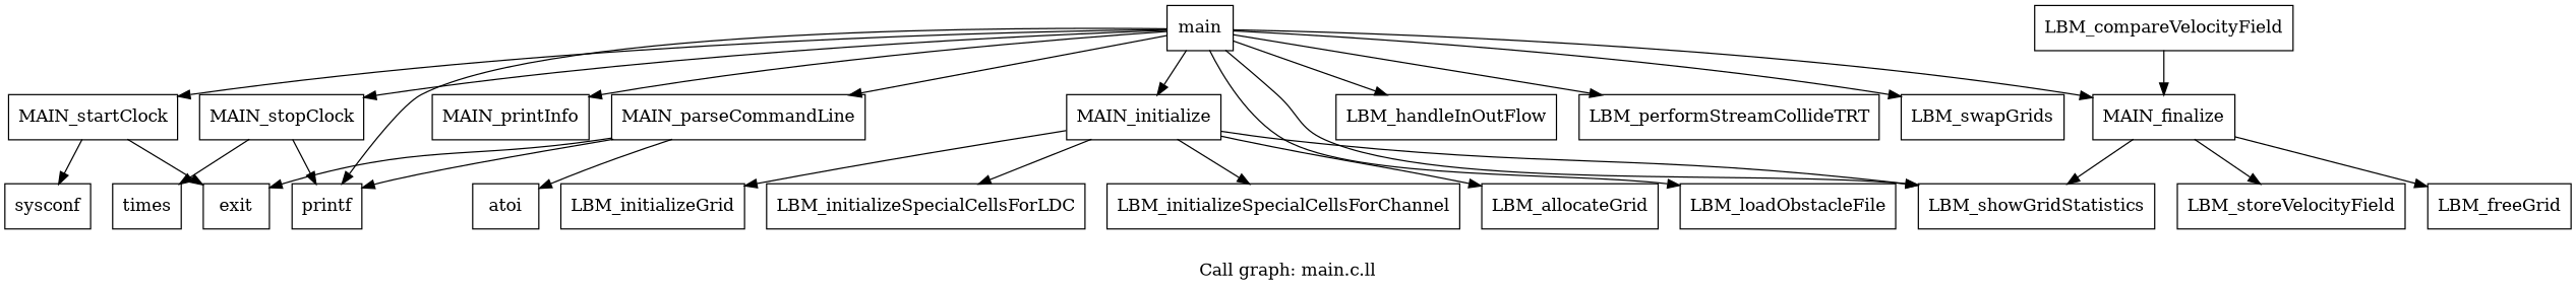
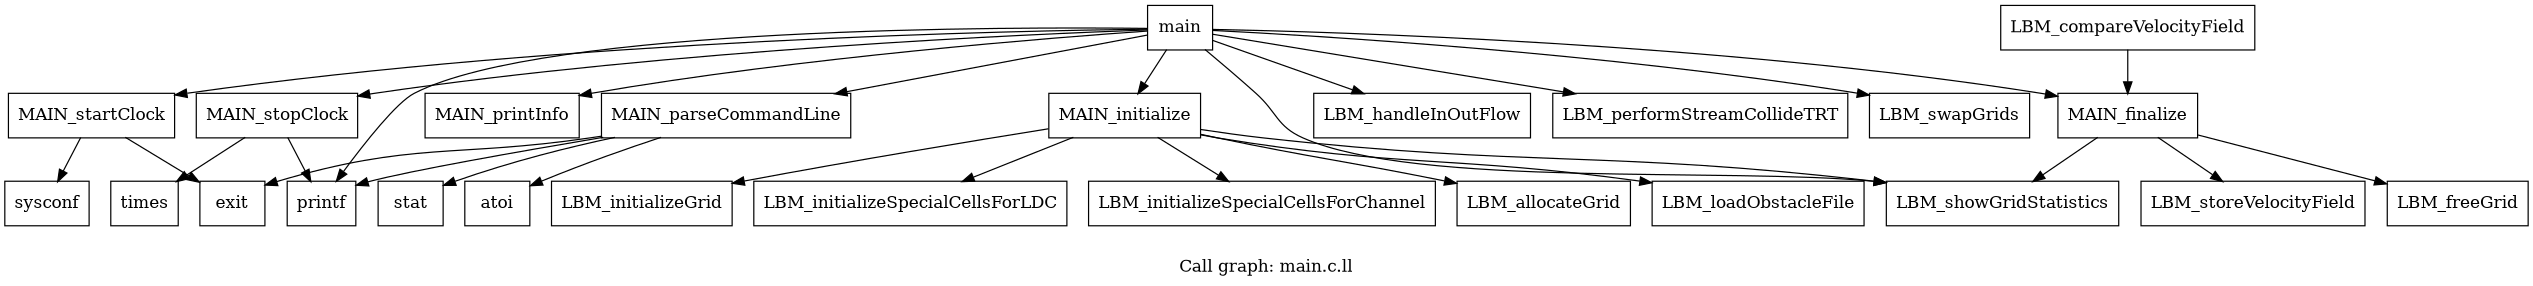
  digraph {
    label="Call graph: main.c.ll"
    node [shape=record]
    n1 [label="{main}"]
    n2 [label="{MAIN_parseCommandLine}"]
    n3 [label="{MAIN_printInfo}"]
    n4 [label="{MAIN_initialize}"]
    n5 [label="{MAIN_startClock}"]
    n6 [label="{LBM_handleInOutFlow}"]
    n7 [label="{LBM_performStreamCollideTRT}"]
    n8 [label="{LBM_swapGrids}"]
    n9 [label="{printf}"]
    n10 [label="{LBM_showGridStatistics}"]
    n11 [label="{MAIN_stopClock}"]
    n12 [label="{MAIN_finalize}"]
    n13 [label="{exit}"]
    n14 [label="{atoi}"]
+   n15 [label="{stat}"]
    n16 [label="{LBM_allocateGrid}"]
    n17 [label="{LBM_initializeGrid}"]
    n18 [label="{LBM_initializeSpecialCellsForLDC}"]
    n19 [label="{LBM_loadObstacleFile}"]
    n20 [label="{LBM_initializeSpecialCellsForChannel}"]
    n21 [label="{sysconf}"]
    n22 [label="{times}"]
    n23 [label="{LBM_storeVelocityField}"]
    n24 [label="{LBM_freeGrid}"]
    n25 [label="{LBM_compareVelocityField}"]
    n1 -> n2
    n1 -> n3
    n1 -> n4
    n1 -> n5
    n1 -> n6
    n1 -> n7
    n1 -> n8
    n1 -> n9
    n1 -> n10
    n1 -> n11
    n1 -> n12
    n2 -> n9
    n2 -> n13
    n2 -> n14
+   n2 -> n15
    n4 -> n10
    n4 -> n16
    n4 -> n17
    n4 -> n18
-   n1 -> n19
+   n4 -> n19
    n4 -> n20
    n5 -> n13
    n5 -> n21
    n11 -> n9
    n11 -> n22
    n12 -> n10
    n12 -> n23
    n12 -> n24
    n25 -> n12
  }
